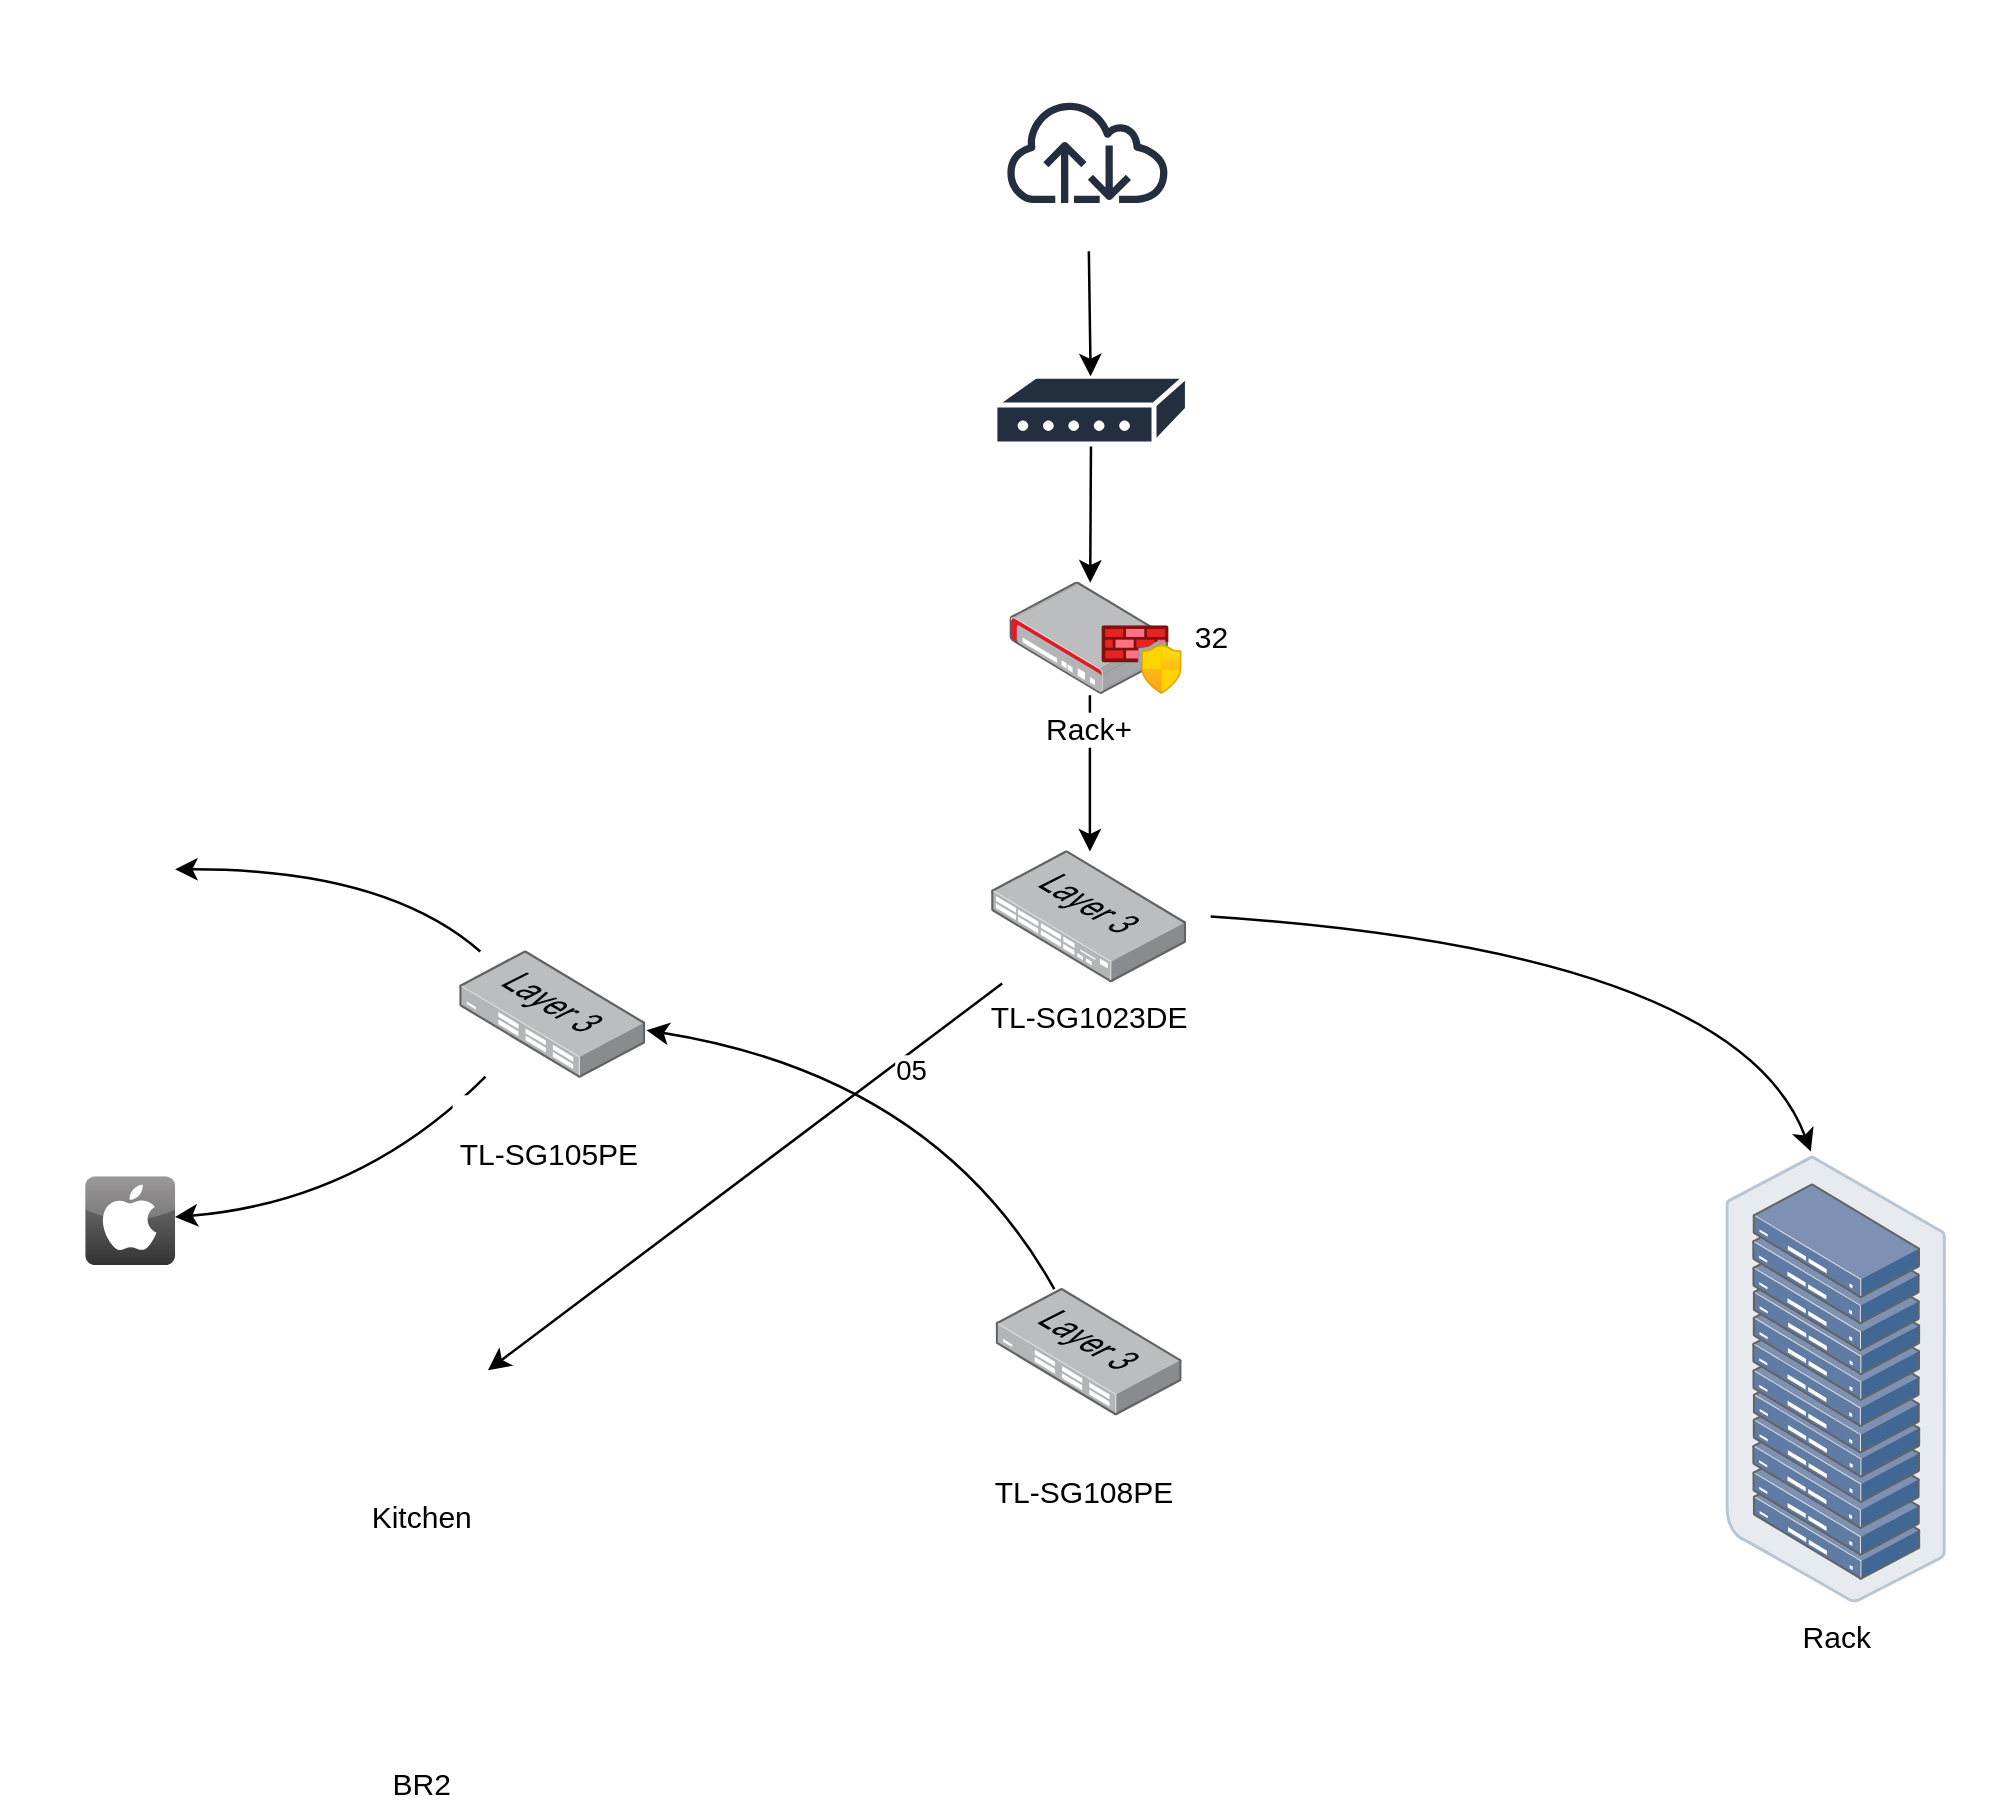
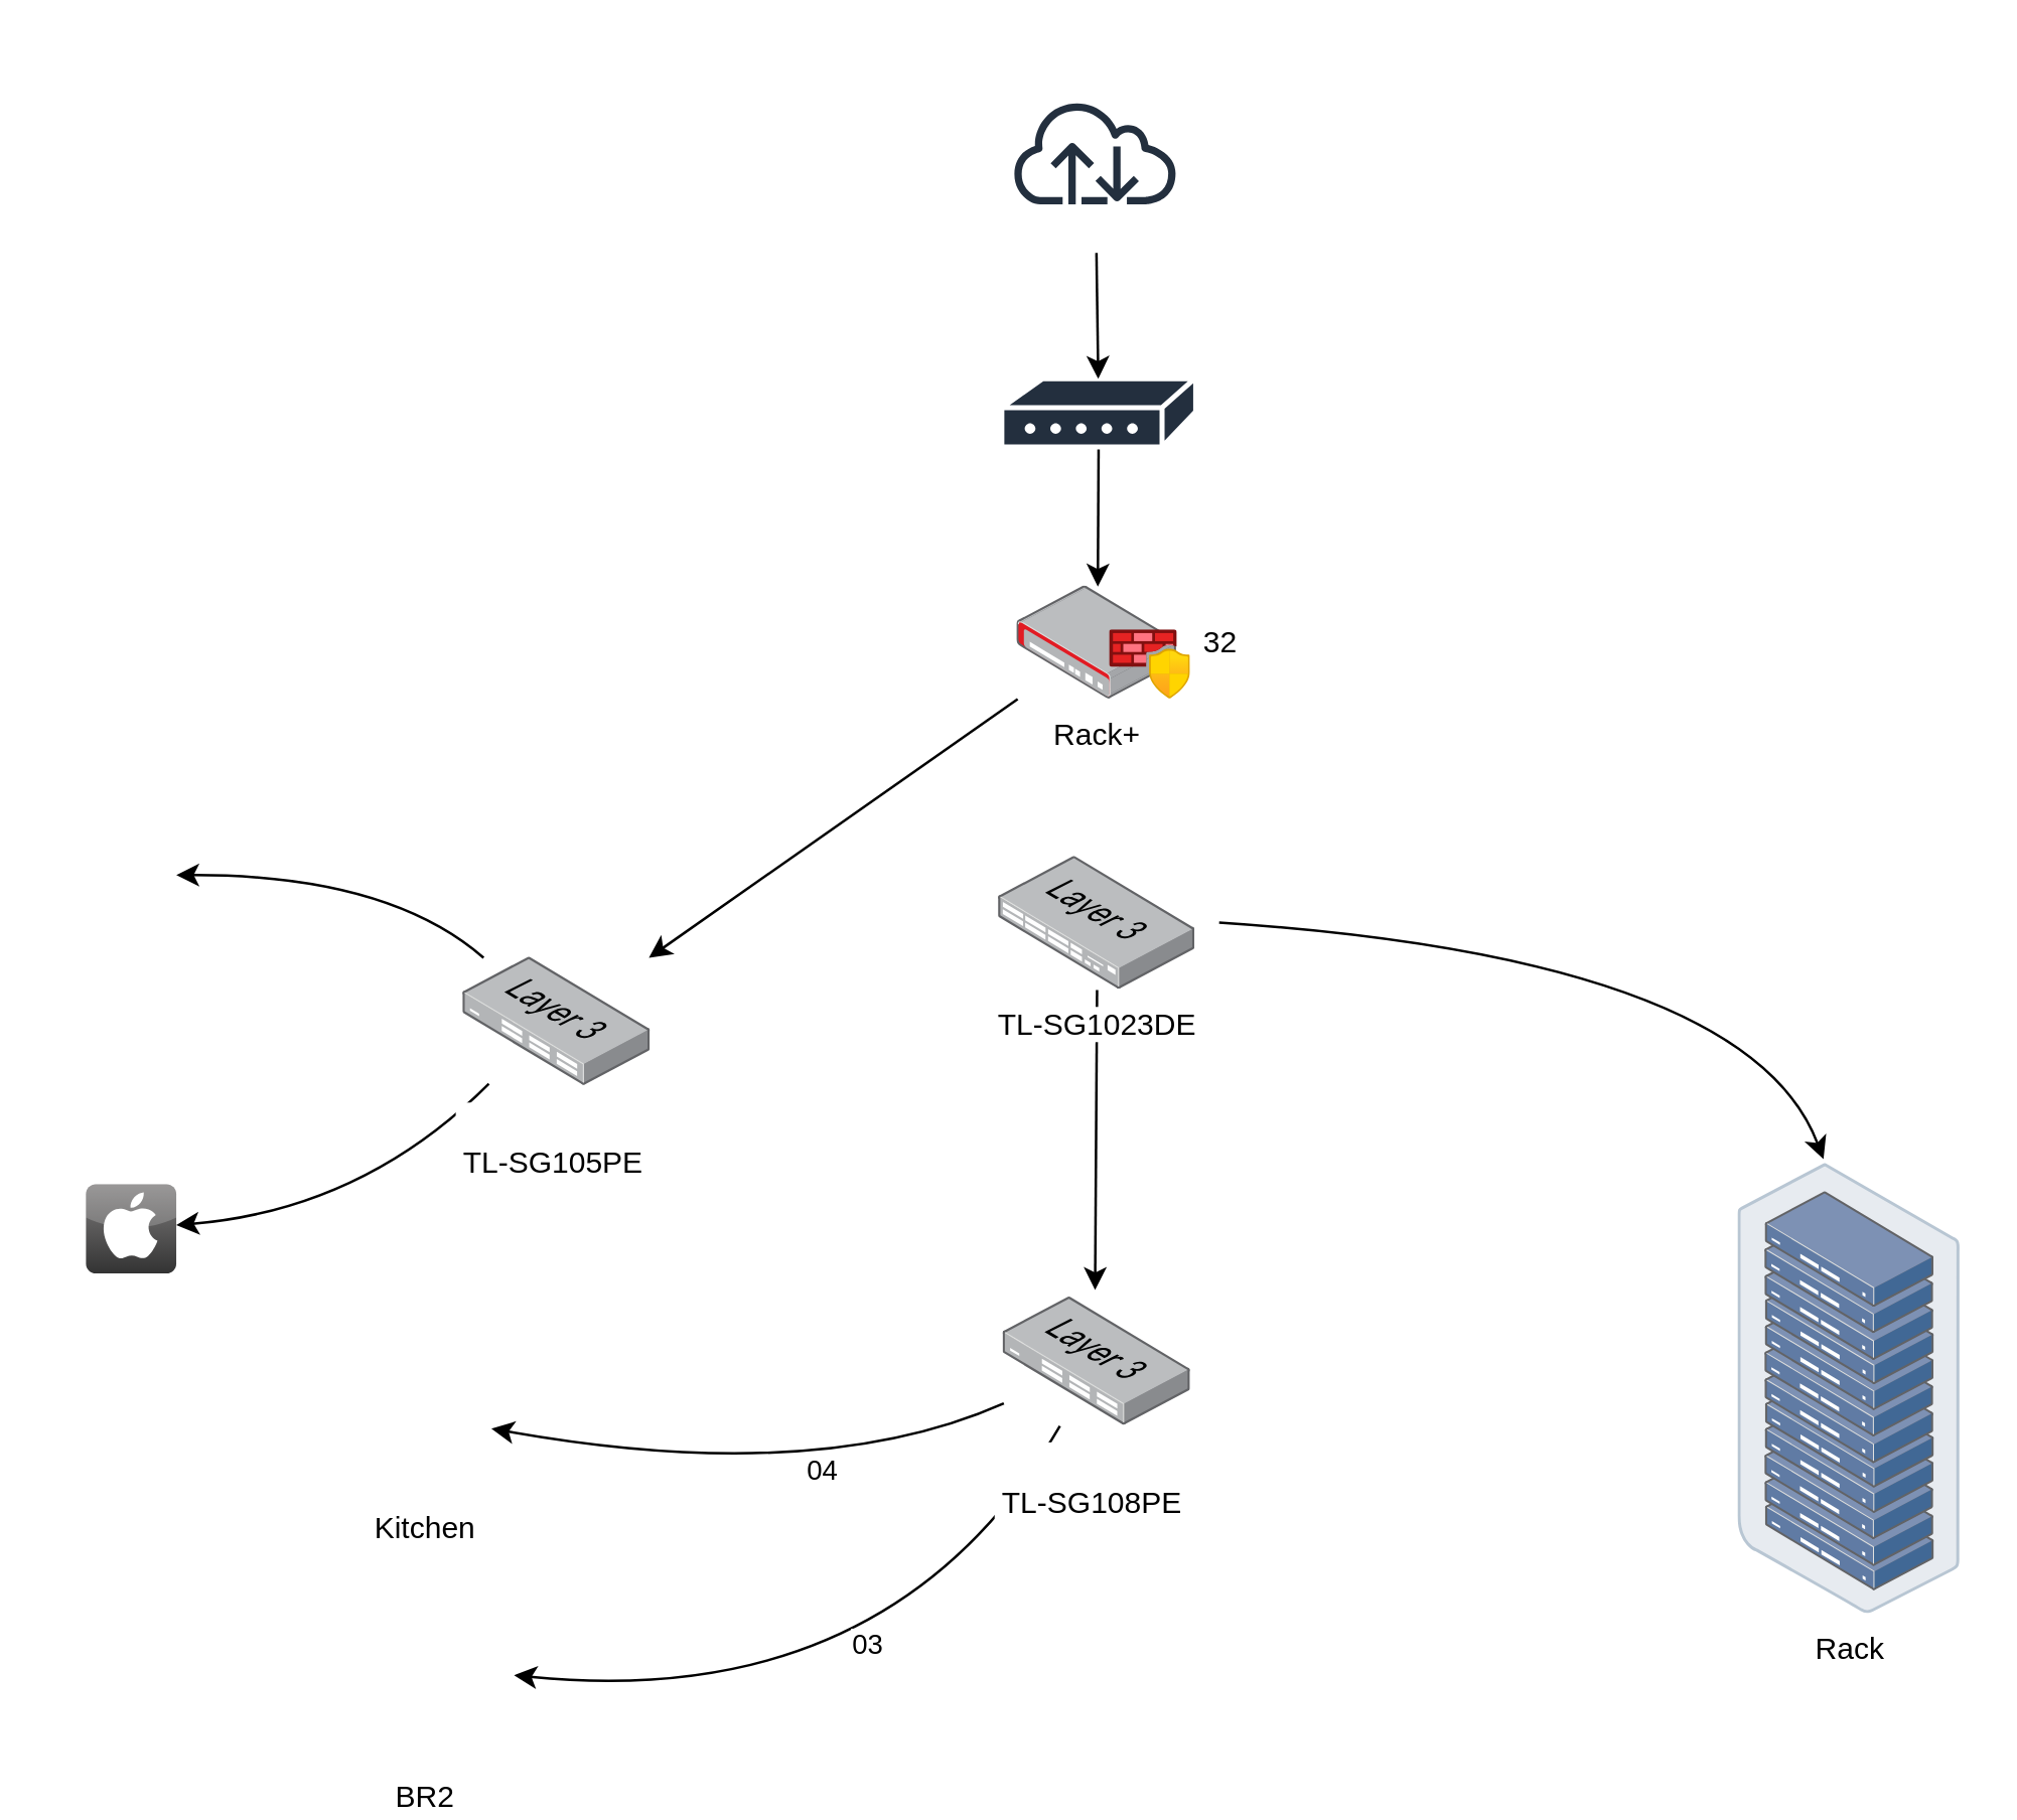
  <mxCell id="0" />
  <mxCell id="1" parent="0" />
  <mxCell id="2" value="" style="sketch=0;outlineConnect=0;fontColor=#232F3E;gradientColor=none;strokeColor=#232F3E;fillColor=#ffffff;dashed=0;verticalLabelPosition=bottom;verticalAlign=top;align=center;html=1;fontSize=12;fontStyle=0;aspect=fixed;shape=mxgraph.aws4.resourceIcon;resIcon=mxgraph.aws4.internet;" vertex="1" parent="1"><mxGeometry x="394.35" y="20" width="80" height="80" as="geometry" /></mxCell>
  <mxCell id="3" style="edgeStyle=none;curved=1;html=1;" edge="1" parent="1" source="4" target="16"><mxGeometry relative="1" as="geometry" /></mxCell>
  <mxCell id="4" value="" style="shape=mxgraph.cisco.modems_and_phones.modem;html=1;pointerEvents=1;dashed=0;fillColor=#232F3E;strokeColor=#ffffff;strokeWidth=2;verticalLabelPosition=bottom;verticalAlign=top;align=center;outlineConnect=0;" vertex="1" parent="1"><mxGeometry x="397.35" y="150" width="77" height="27" as="geometry" /></mxCell>
  <mxCell id="5" value="32" style="text;html=1;align=center;verticalAlign=middle;resizable=0;points=[];autosize=1;strokeColor=none;fillColor=none;" vertex="1" parent="1"><mxGeometry x="468.65" y="245" width="30" height="20" as="geometry" /></mxCell>
  <mxCell id="6" style="edgeStyle=none;html=1;entryX=0.5;entryY=0;entryDx=0;entryDy=0;curved=1;" edge="1" parent="1"><mxGeometry relative="1" as="geometry"><mxPoint x="483.65" y="366" as="sourcePoint" /><mxPoint x="723.65" y="460" as="targetPoint" /><Array as="points"><mxPoint x="693.65" y="380" /></Array></mxGeometry></mxCell>
- <mxCell id="7" style="edgeStyle=none;curved=1;html=1;" edge="1" parent="1" source="8" target="22"><mxGeometry relative="1" as="geometry" /></mxCell>
+ <mxCell id="7" style="edgeStyle=none;curved=1;html=1;entryX=0.487;entryY=-0.059;entryDx=0;entryDy=0;entryPerimeter=0;" edge="1" parent="1" source="8" target="14"><mxGeometry relative="1" as="geometry" /></mxCell>
  <mxCell id="8" value="TL-SG1023DE" style="points=[];aspect=fixed;html=1;align=center;shadow=0;dashed=0;image;image=img/lib/allied_telesis/switch/Switch_52_port_L3.svg;strokeColor=#232F3E;fillColor=#232F3E;" vertex="1" parent="1"><mxGeometry x="396.35" y="340" width="78" height="52.8" as="geometry" /></mxCell>
- <mxCell id="9" value="05" style="edgeStyle=none;curved=1;html=1;" edge="1" parent="1" source="14" target="19"><mxGeometry relative="1" as="geometry"><Array as="points"><mxPoint x="373.65" y="430" /></Array></mxGeometry></mxCell>
+ <mxCell id="10" style="edgeStyle=none;curved=1;html=1;entryX=1;entryY=0.5;entryDx=0;entryDy=0;" edge="1" parent="1" source="14" target="22"><mxGeometry relative="1" as="geometry"><Array as="points"><mxPoint x="323.65" y="590" /></Array></mxGeometry></mxCell>
+ <mxCell id="11" value="04" style="edgeLabel;html=1;align=center;verticalAlign=middle;resizable=0;points=[];" vertex="1" connectable="0" parent="10"><mxGeometry x="-0.272" y="-5" relative="1" as="geometry"><mxPoint as="offset" /></mxGeometry></mxCell>
+ <mxCell id="12" style="edgeStyle=none;curved=1;html=1;entryX=1;entryY=0.5;entryDx=0;entryDy=0;" edge="1" parent="1" source="14" target="23"><mxGeometry relative="1" as="geometry"><Array as="points"><mxPoint x="353.65" y="680" /></Array></mxGeometry></mxCell>
+ <mxCell id="13" value="03" style="edgeLabel;html=1;align=center;verticalAlign=middle;resizable=0;points=[];" vertex="1" connectable="0" parent="12"><mxGeometry x="0.025" y="-26" relative="1" as="geometry"><mxPoint as="offset" /></mxGeometry></mxCell>
  <mxCell id="14" value="&lt;table class=&quot;table table-striped table-hover table-condensed sortable-theme-bootstrap&quot;&gt;&lt;tbody id=&quot;leaselist&quot;&gt;&lt;tr&gt;&lt;td&gt;TL-SG108PE&lt;/td&gt;&lt;br/&gt;&#09;&#09;&#09;&#09;&#09;&lt;td&gt;&lt;/td&gt;&lt;/tr&gt;&lt;/tbody&gt;&lt;/table&gt;" style="points=[];aspect=fixed;html=1;align=center;shadow=0;dashed=0;image;image=img/lib/allied_telesis/switch/Switch_24_port_L3.svg;strokeColor=#232F3E;fillColor=none;" vertex="1" parent="1"><mxGeometry x="398.15" y="515" width="74.4" height="51" as="geometry" /></mxCell>
- <mxCell id="15" value="" style="edgeStyle=none;curved=1;html=1;" edge="1" parent="1" source="16" target="8"><mxGeometry relative="1" as="geometry" /></mxCell>
+ <mxCell id="15" value="" style="edgeStyle=none;curved=1;html=1;" edge="1" parent="1" source="16" target="19"><mxGeometry relative="1" as="geometry" /></mxCell>
  <mxCell id="16" value="Rack+" style="points=[];aspect=fixed;html=1;align=center;shadow=0;dashed=0;image;image=img/lib/allied_telesis/security/Router_VPN.svg;strokeColor=#232F3E;fillColor=#232F3E;" vertex="1" parent="1"><mxGeometry x="403.65" y="232.5" width="63.41" height="45" as="geometry" /></mxCell>
  <mxCell id="17" style="edgeStyle=none;curved=1;html=1;entryX=1;entryY=0.75;entryDx=0;entryDy=0;" edge="1" parent="1" source="19" target="21"><mxGeometry relative="1" as="geometry"><Array as="points"><mxPoint x="153.65" y="347" /></Array></mxGeometry></mxCell>
  <mxCell id="18" style="edgeStyle=none;curved=1;html=1;" edge="1" parent="1" target="20"><mxGeometry relative="1" as="geometry"><mxPoint x="193.65" y="430" as="sourcePoint" /><Array as="points"><mxPoint x="143.65" y="480" /></Array></mxGeometry></mxCell>
  <mxCell id="19" value="&lt;br&gt;&lt;table class=&quot;table table-striped table-hover table-condensed sortable-theme-bootstrap&quot;&gt;&lt;tbody id=&quot;leaselist&quot;&gt;&lt;tr&gt;&lt;td&gt;TL-SG105PE&lt;/td&gt;&#09;&#09;&#09;&#09;&#09;&lt;td&gt;&lt;/td&gt;&lt;/tr&gt;&lt;/tbody&gt;&lt;/table&gt;" style="points=[];aspect=fixed;html=1;align=center;shadow=0;dashed=0;image;image=img/lib/allied_telesis/switch/Switch_24_port_L3.svg;strokeColor=#232F3E;fillColor=none;" vertex="1" parent="1"><mxGeometry x="183.65" y="380" width="74.4" height="51" as="geometry" /></mxCell>
  <mxCell id="20" value="" style="dashed=0;outlineConnect=0;html=1;align=center;labelPosition=center;verticalLabelPosition=bottom;verticalAlign=top;shape=mxgraph.webicons.apple;fillColor=#807E7E;gradientColor=#333333;shadow=0;sketch=0;strokeColor=#232F3E;" vertex="1" parent="1"><mxGeometry x="33.65" y="470" width="35.85" height="35.4" as="geometry" /></mxCell>
  <mxCell id="21" value="" style="shape=image;verticalLabelPosition=bottom;labelBackgroundColor=#ffffff;verticalAlign=top;aspect=fixed;imageAspect=0;image=https://cdn-icons-png.flaticon.com/512/771/771211.png;" vertex="1" parent="1"><mxGeometry x="20" y="310" width="49.5" height="49.5" as="geometry" /></mxCell>
  <mxCell id="22" value="Kitchen" style="shape=image;verticalLabelPosition=bottom;labelBackgroundColor=#ffffff;verticalAlign=top;aspect=fixed;imageAspect=0;image=https://cdn-icons-png.flaticon.com/512/864/864615.png;" vertex="1" parent="1"><mxGeometry x="142.65" y="541" width="52" height="52" as="geometry" /></mxCell>
  <mxCell id="23" value="BR2" style="shape=image;verticalLabelPosition=bottom;labelBackgroundColor=#ffffff;verticalAlign=top;aspect=fixed;imageAspect=0;image=https://static.thenounproject.com/png/1122147-200.png;" vertex="1" parent="1"><mxGeometry x="133.65" y="630" width="70" height="70" as="geometry" /></mxCell>
  <mxCell id="24" value="" style="aspect=fixed;html=1;points=[];align=center;image;fontSize=12;image=img/lib/azure2/networking/Azure_Firewall_Manager.svg;shadow=0;sketch=0;strokeColor=#232F3E;fillColor=none;gradientColor=#333333;" vertex="1" parent="1"><mxGeometry x="440.46" y="250" width="32.09" height="27.5" as="geometry" /></mxCell>
  <mxCell id="25" value="Rack" style="points=[];aspect=fixed;html=1;align=center;shadow=0;dashed=0;image;image=img/lib/allied_telesis/storage/Datacenter_Server_Rack.svg;sketch=0;strokeColor=#232F3E;fillColor=#333333;gradientColor=#333333;" vertex="1" parent="1"><mxGeometry x="690" y="462" width="88.2" height="178.8" as="geometry" /></mxCell>
  <mxCell id="26" style="edgeStyle=none;curved=1;html=1;" edge="1" parent="1" source="2" target="4"><mxGeometry relative="1" as="geometry" /></mxCell>
